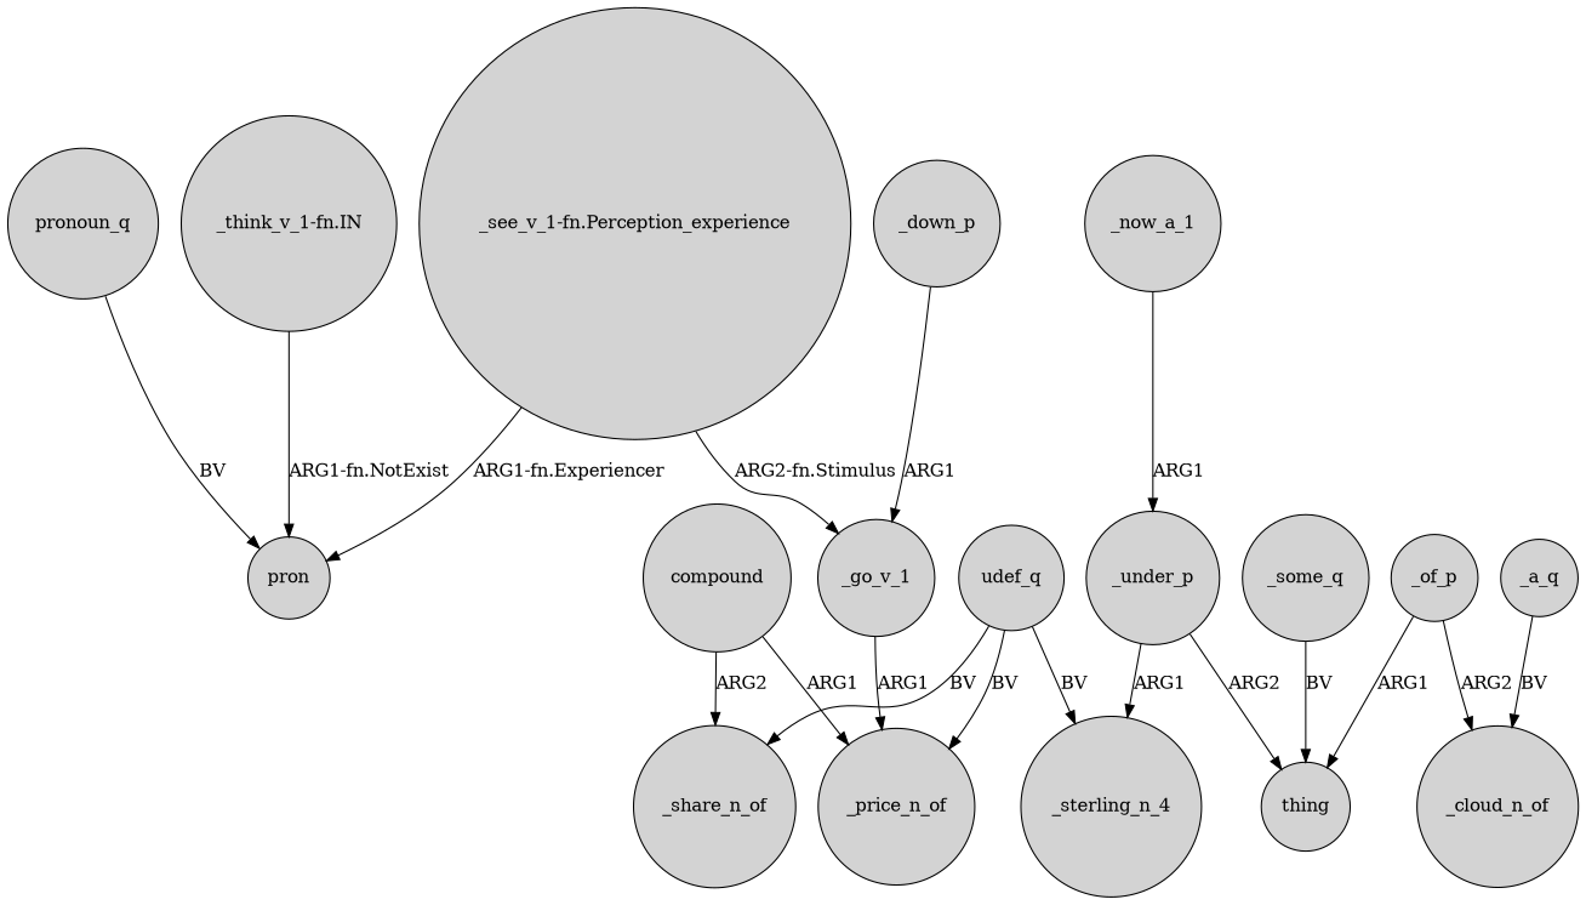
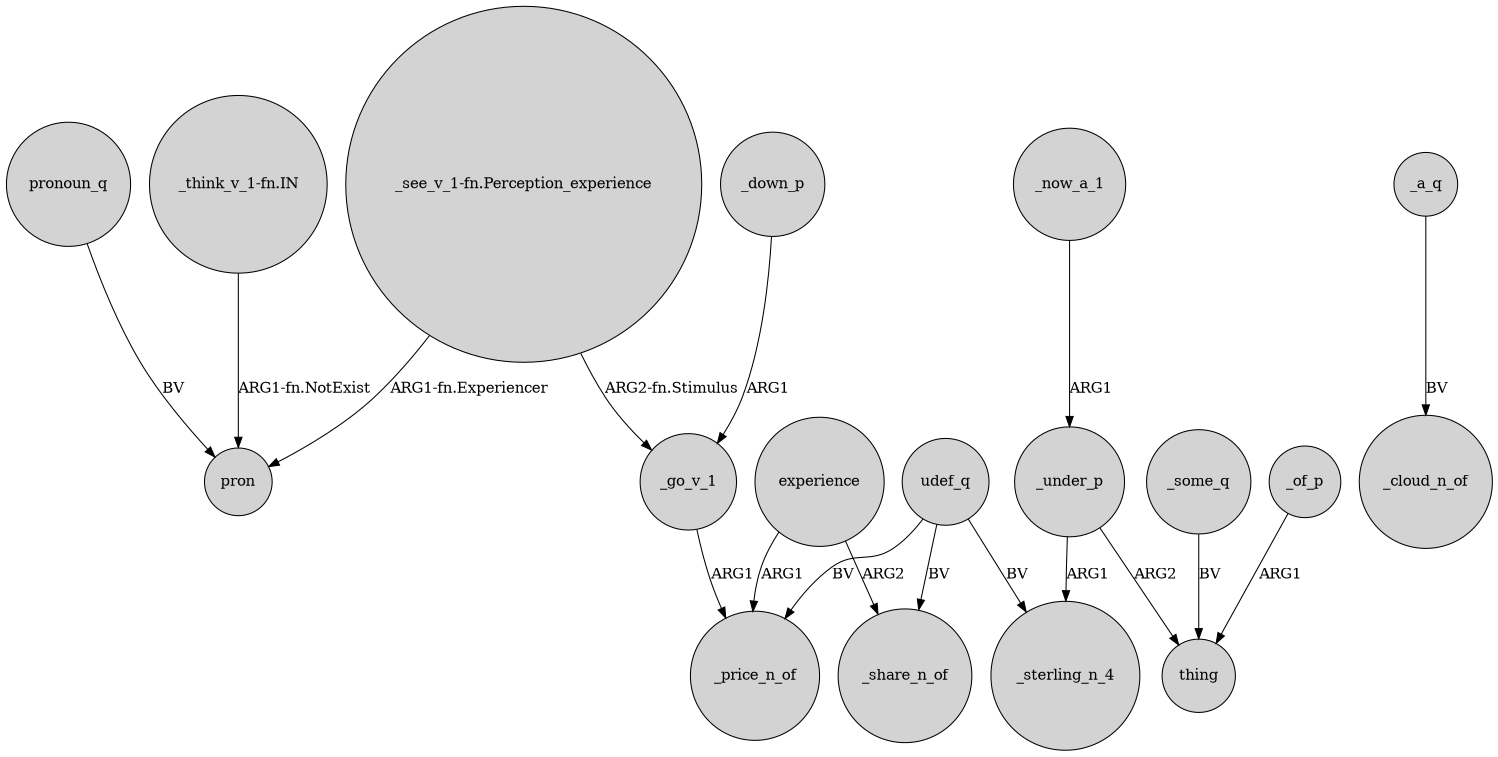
  digraph {
    node [shape=circle style=filled]
    "_see_v_1-fn.Perception_experience"
    pron
    _go_v_1
    _price_n_of
    udef_q
    n6 [label=_sterling_n_4]
    _share_n_of
    _some_q
    thing
    "_think_v_1-fn.IN"
    _a_q
    _cloud_n_of
    _under_p
    _now_a_1
-   compound
+   compound [label=experience]
    pronoun_q
    _of_p
    _down_p
    "_see_v_1-fn.Perception_experience" -> pron [label="ARG1-fn.Experiencer"]
    "_see_v_1-fn.Perception_experience" -> _go_v_1 [label="ARG2-fn.Stimulus"]
    _go_v_1 -> _price_n_of [label=ARG1]
    udef_q -> _price_n_of [label=BV]
    udef_q -> n6 [label=BV]
    udef_q -> _share_n_of [label=BV]
    _some_q -> thing [label=BV]
    "_think_v_1-fn.IN" -> pron [label="ARG1-fn.NotExist"]
    _a_q -> _cloud_n_of [label=BV]
    _under_p -> n6 [label=ARG1]
    _under_p -> thing [label=ARG2]
    _now_a_1 -> _under_p [label=ARG1]
    compound -> _price_n_of [label=ARG1]
    compound -> _share_n_of [label=ARG2]
    pronoun_q -> pron [label=BV]
    _of_p -> thing [label=ARG1]
-   _of_p -> _cloud_n_of [label=ARG2]
    _down_p -> _go_v_1 [label=ARG1]
  }
